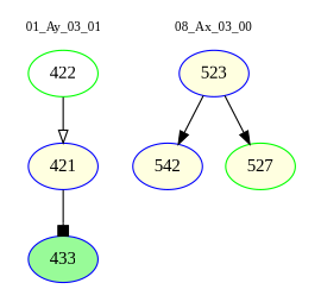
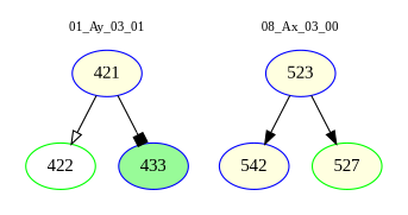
  digraph {
    fontname="Liberation Serif"
    node [color=blue fillcolor=lightyellow fontname="Liberation Serif" style=filled]
    edge [arrowhead=normal color=black fontname="Liberation Serif" style=solid]
    n1 [label=421]
    n2 [color=green fillcolor=white label=422]
    n3 [fillcolor=palegreen label=433]
    n4 [label=523]
    n5 [label=542]
    n6 [color=green label=527]
    subgraph cluster_1 {
      color=white
      fontsize=10
      label="01_Ay_03_01"
      n1
      n2
      n3
    }
    subgraph cluster_2 {
      color=white
      fontsize=10
      label="08_Ax_03_00"
      n4
      n5
      n6
    }
-   n2 -> n1 [arrowhead=onormal]
+   n1 -> n2 [arrowhead=onormal]
    n1 -> n3 [arrowhead=box]
    n4 -> n5
    n4 -> n6
  }
